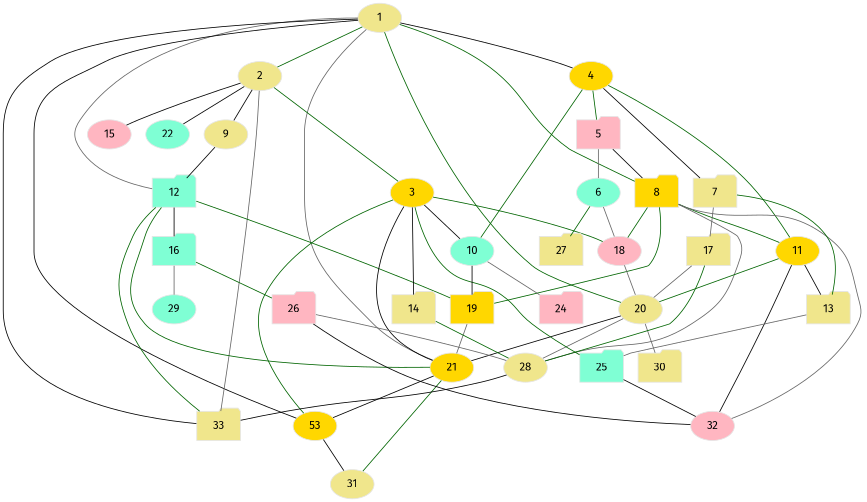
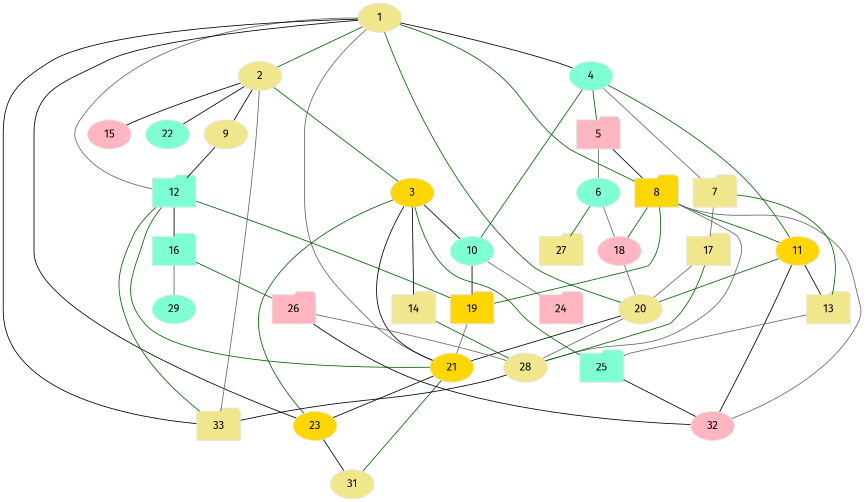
  graph {
    fontname="Fira Sans"
    node [color=gray90 fillcolor=khaki fontname="Fira Sans" shape=ellipse style=filled]
    edge [color=darkgreen fontname="Fira Sans" weight=1.0]
    1
    2
-   4 [fillcolor=gold]
+   4 [fillcolor=aquamarine]
    8 [fillcolor=gold shape=folder]
    12 [fillcolor=aquamarine shape=folder]
    20
    21 [fillcolor=gold]
-   23 [fillcolor=gold label=53]
+   23 [fillcolor=gold]
    33 [shape=folder]
    3 [fillcolor=gold]
    9
    15 [fillcolor=lightpink]
    22 [fillcolor=aquamarine]
    10 [fillcolor=aquamarine]
    5 [fillcolor=lightpink shape=folder]
    7 [shape=folder]
    11 [fillcolor=gold]
    18 [fillcolor=lightpink]
    19 [fillcolor=gold shape=folder]
    28
    32 [fillcolor=lightpink]
    16 [fillcolor=aquamarine shape=folder]
-   30 [shape=folder]
    31
    14 [shape=folder]
    25 [fillcolor=aquamarine shape=folder]
    24 [fillcolor=lightpink shape=folder]
    6 [fillcolor=aquamarine]
    13 [shape=folder]
    17 [shape=folder]
    27 [shape=folder]
    26 [fillcolor=lightpink shape=folder]
    29 [fillcolor=aquamarine]
    1 -- 2
    1 -- 4 [color=black weight=2.0]
    1 -- 8 [weight=2.0]
    1 -- 12 [color=gray40]
    1 -- 20
    1 -- 21 [color=gray40]
    1 -- 23 [color=black]
    1 -- 33 [color=black]
    2 -- 33 [color=gray40 weight=2.0]
    2 -- 3
    2 -- 9 [color=black]
    2 -- 15 [color=black]
    2 -- 22 [color=black]
    4 -- 10
    4 -- 5
-   4 -- 7 [color=black]
+   4 -- 7 [color=gray40]
    4 -- 11
    8 -- 11
    8 -- 18
    8 -- 19
    8 -- 28 [color=gray40]
    8 -- 32 [color=gray40]
    12 -- 21
    12 -- 33
    12 -- 19
    12 -- 16 [color=black weight=2.0]
    20 -- 21 [color=black]
    20 -- 28 [color=gray40]
-   20 -- 30 [color=gray40]
    21 -- 23 [color=black]
    21 -- 31
    23 -- 31 [color=black]
    3 -- 21 [color=black]
    3 -- 23
    3 -- 10 [color=black weight=2.0]
-   3 -- 18
    3 -- 14 [color=black]
    3 -- 25
    9 -- 12 [color=black]
    10 -- 19 [color=black]
    10 -- 24 [color=gray40 weight=2.0]
    5 -- 8 [color=black]
    5 -- 6 [color=gray40]
    7 -- 13
    7 -- 17 [color=gray40]
    11 -- 20 [weight=2.0]
    11 -- 32 [color=black]
    11 -- 13 [color=black weight=2.0]
    18 -- 20 [color=gray40]
    19 -- 21 [color=gray40 weight=4.0]
    28 -- 33 [color=black]
    16 -- 26
    16 -- 29 [color=gray40]
    14 -- 28
    25 -- 32 [color=black]
    6 -- 18 [color=gray40 weight=2.0]
    6 -- 27
    13 -- 25 [color=gray40]
    17 -- 20 [color=gray40]
    17 -- 28
    26 -- 28 [color=gray40]
    26 -- 32 [color=black]
  }
